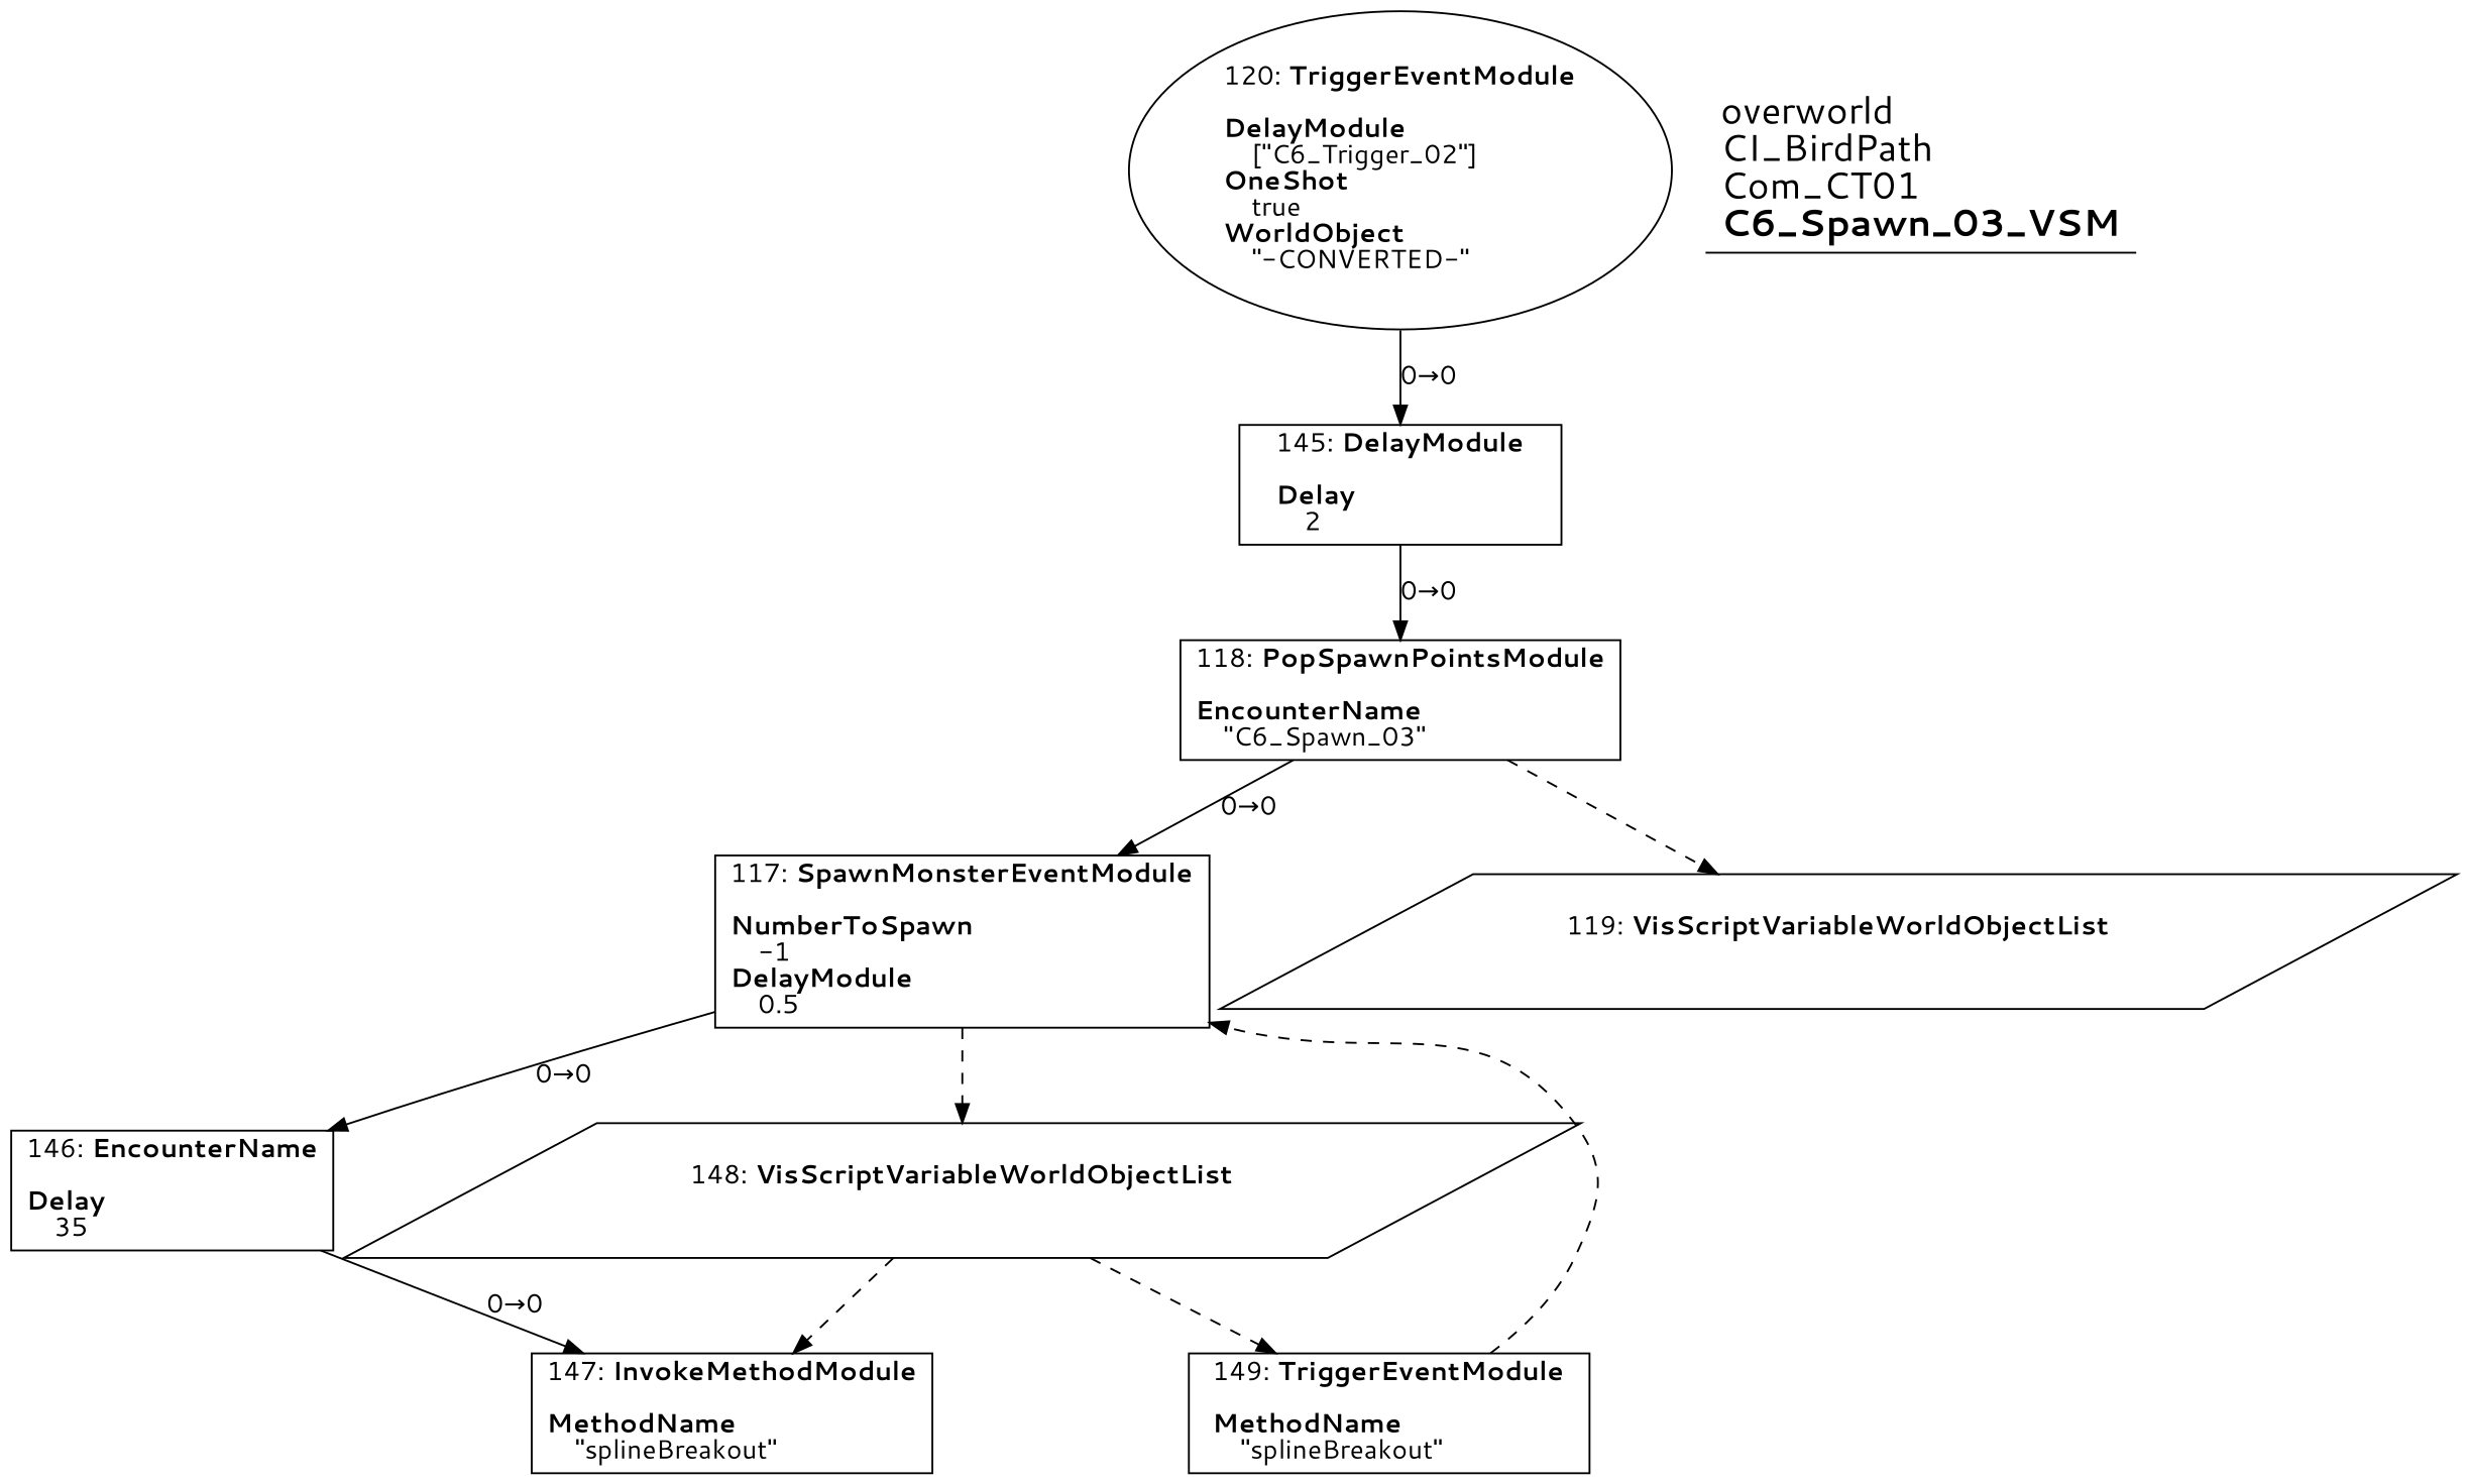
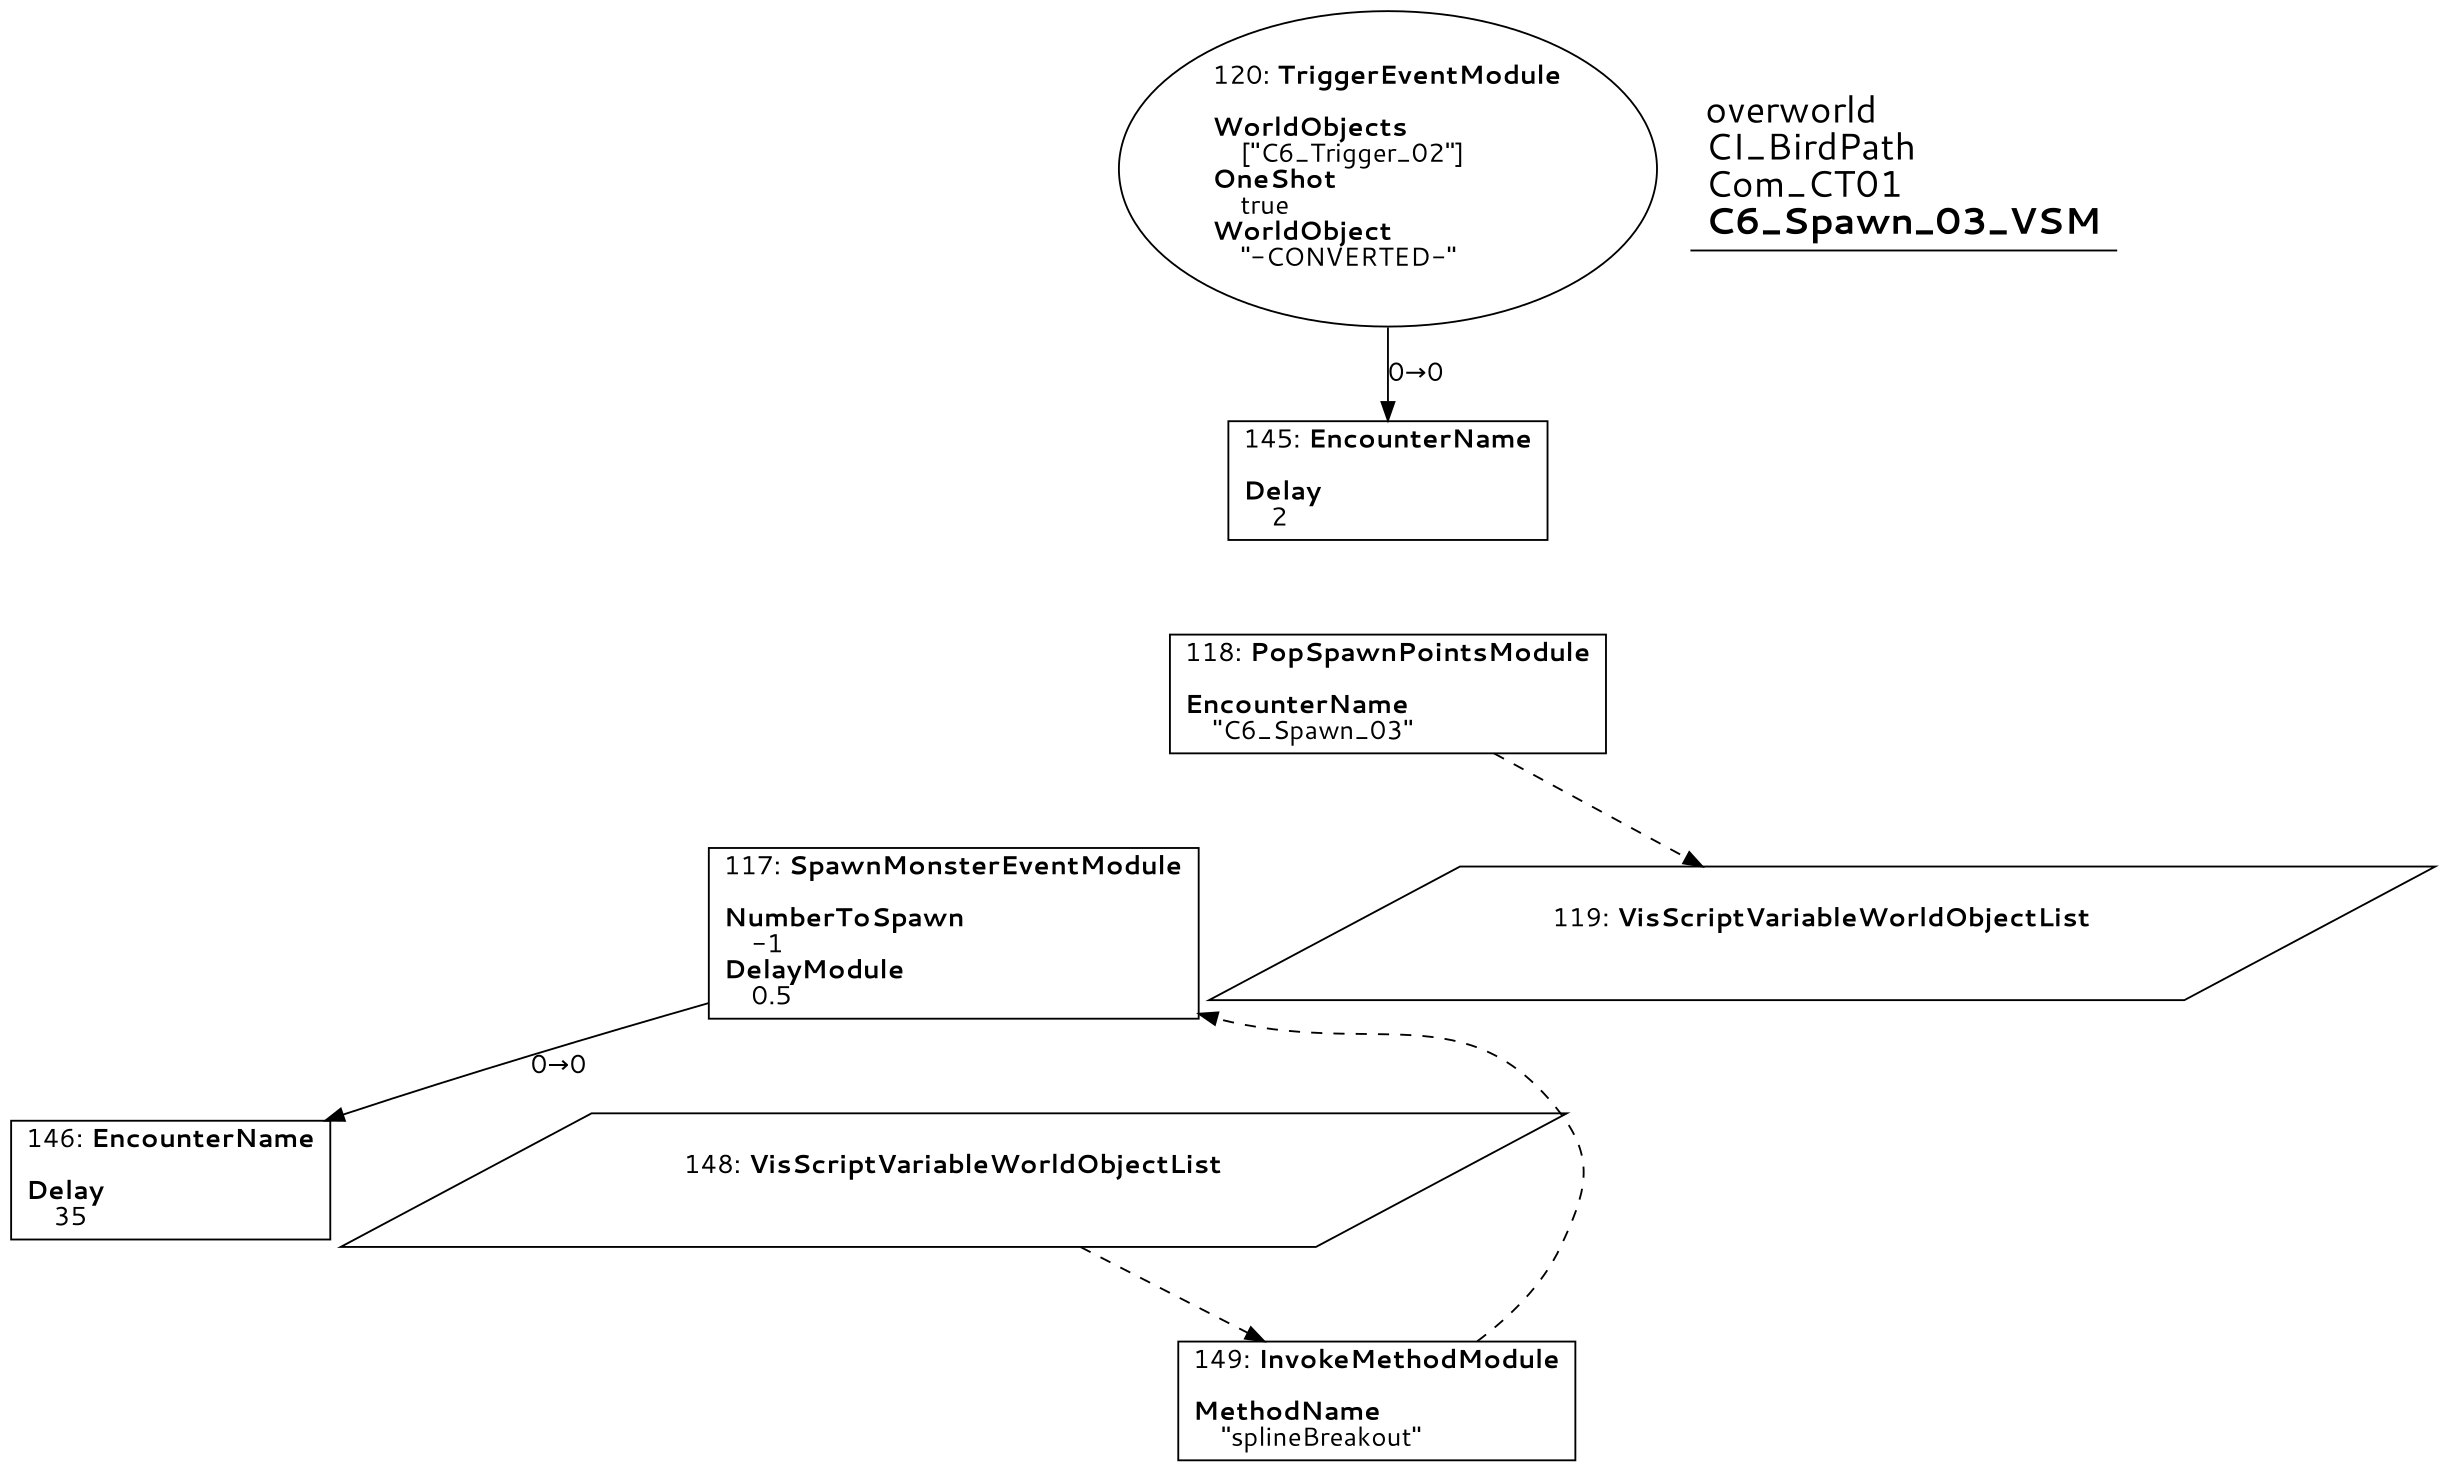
  digraph {
    fontname="Segoe UI"
    splines=spline
    node [fontname="Segoe UI" shape=box]
    edge [fontname="Segoe UI"]
    n1 [label=<117: <b>SpawnMonsterEventModule</b><br/><br/><b>NumberToSpawn</b><br align="left"/>    -1<br align="left"/><b>DelayModule</b><br align="left"/>    0.5<br align="left"/>>]
    n2 [label=<146: <b>EncounterName</b><br/><br/><b>Delay</b><br align="left"/>    35<br align="left"/>>]
    n3 [label=<148: <b>VisScriptVariableWorldObjectList</b><br/><br/>> shape=parallelogram]
-   n4 [label=<147: <b>InvokeMethodModule</b><br/><br/><b>MethodName</b><br align="left"/>    &quot;splineBreakout&quot;<br align="left"/>>]
-   n5 [label=<149: <b>TriggerEventModule</b><br/><br/><b>MethodName</b><br align="left"/>    &quot;splineBreakout&quot;<br align="left"/>>]
+   n5 [label=<149: <b>InvokeMethodModule</b><br/><br/><b>MethodName</b><br align="left"/>    &quot;splineBreakout&quot;<br align="left"/>>]
    n6 [label=<119: <b>VisScriptVariableWorldObjectList</b><br/><br/>> shape=parallelogram]
    n7 [label=<118: <b>PopSpawnPointsModule</b><br/><br/><b>EncounterName</b><br align="left"/>    &quot;C6_Spawn_03&quot;<br align="left"/>>]
-   n8 [label=<120: <b>TriggerEventModule</b><br/><br/><b>DelayModule</b><br align="left"/>    [&quot;C6_Trigger_02&quot;]<br align="left"/><b>OneShot</b><br align="left"/>    true<br align="left"/><b>WorldObject</b><br align="left"/>    &quot;-CONVERTED-&quot;<br align="left"/>> shape=oval]
-   n9 [label=<145: <b>DelayModule</b><br/><br/><b>Delay</b><br align="left"/>    2<br align="left"/>>]
+   n8 [label=<120: <b>TriggerEventModule</b><br/><br/><b>WorldObjects</b><br align="left"/>    [&quot;C6_Trigger_02&quot;]<br align="left"/><b>OneShot</b><br align="left"/>    true<br align="left"/><b>WorldObject</b><br align="left"/>    &quot;-CONVERTED-&quot;<br align="left"/>> shape=oval]
+   n9 [label=<145: <b>EncounterName</b><br/><br/><b>Delay</b><br align="left"/>    2<br align="left"/>>]
    n10 [label=<<font point-size="20">overworld<br align="left"/>CI_BirdPath<br align="left"/>Com_CT01<br align="left"/><b>C6_Spawn_03_VSM</b><br align="left"/></font>> shape=underline]
    n1 -> n2 [label="0→0"]
-   n1 -> n3 [style=dashed]
-   n2 -> n4 [label="0→0"]
-   n3 -> n4 [style=dashed]
    n3 -> n5 [style=dashed]
    n5 -> n1 [style=dashed]
-   n7 -> n1 [label="0→0"]
    n7 -> n6 [style=dashed]
    n8 -> n9 [label="0→0"]
-   n9 -> n7 [label="0→0"]
  }
